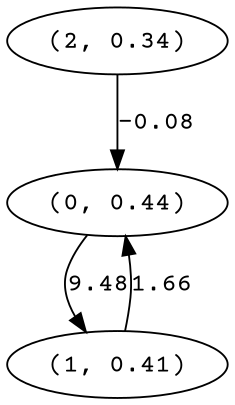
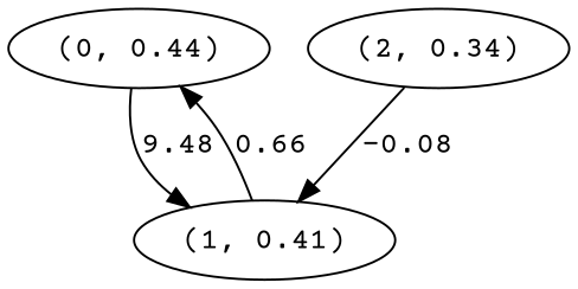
  digraph {
    fontname="Courier Prime"
    node [fontname="Courier Prime"]
    edge [fontname="Courier Prime"]
    n1 [label="(0, 0.44)"]
    n2 [label="(1, 0.41)"]
    n3 [label="(2, 0.34)"]
    n1 -> n2 [label=9.48]
-   n2 -> n1 [label=1.66]
-   n3 -> n1 [label=-0.08]
+   n2 -> n1 [label=0.66]
+   n3 -> n2 [label=-0.08]
  }
